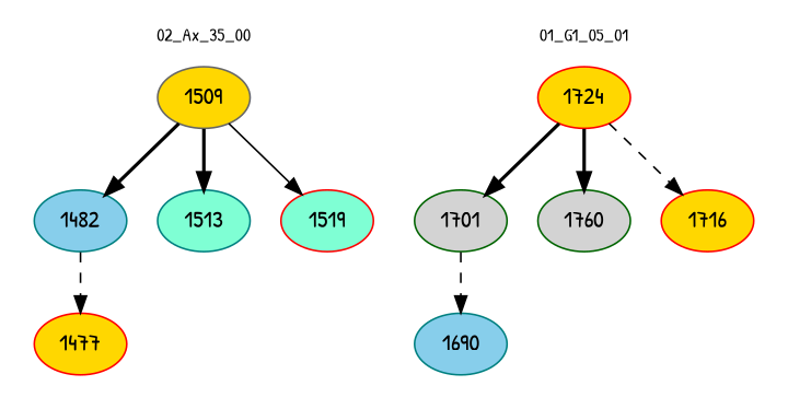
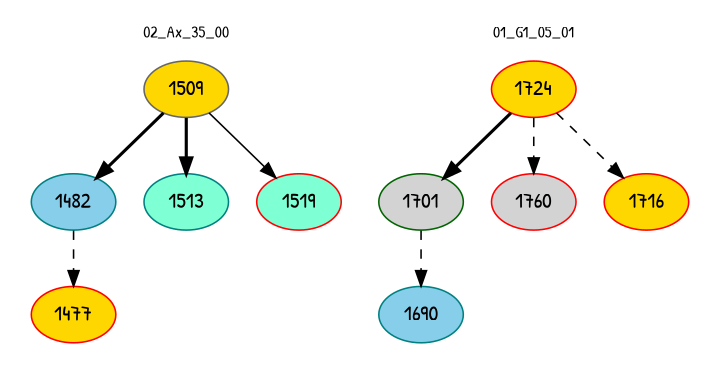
  digraph {
    fontname="Patrick Hand"
    node [color=red fillcolor=gold fontname="Patrick Hand" style=filled]
    edge [color=black fontname="Patrick Hand" style=dashed]
    n1 [color=gray40 label=1509]
    n2 [color=teal fillcolor=skyblue label=1482]
    n3 [color=teal fillcolor=aquamarine label=1513]
    n4 [fillcolor=aquamarine label=1519]
    n5 [label=1477]
    n6 [label=1724]
    n7 [color=darkgreen fillcolor=lightgrey label=1701]
-   n8 [color=darkgreen fillcolor=lightgrey label=1760]
+   n8 [fillcolor=lightgrey label=1760]
    n9 [label=1716]
    n10 [color=teal fillcolor=skyblue label=1690]
    subgraph cluster_1 {
      color=white
      fontsize=10
      label="02_Ax_35_00"
      n1
      n2
      n3
      n4
      n5
    }
    subgraph cluster_2 {
      color=white
      fontsize=10
      label="01_G1_05_01"
      n6
      n7
      n8
      n9
      n10
    }
    n1 -> n2 [style=bold]
    n1 -> n3 [style=bold]
    n1 -> n4 [style=solid]
    n2 -> n5
    n6 -> n7 [style=bold]
-   n6 -> n8 [style=bold]
+   n6 -> n8
    n6 -> n9
    n7 -> n10
  }
